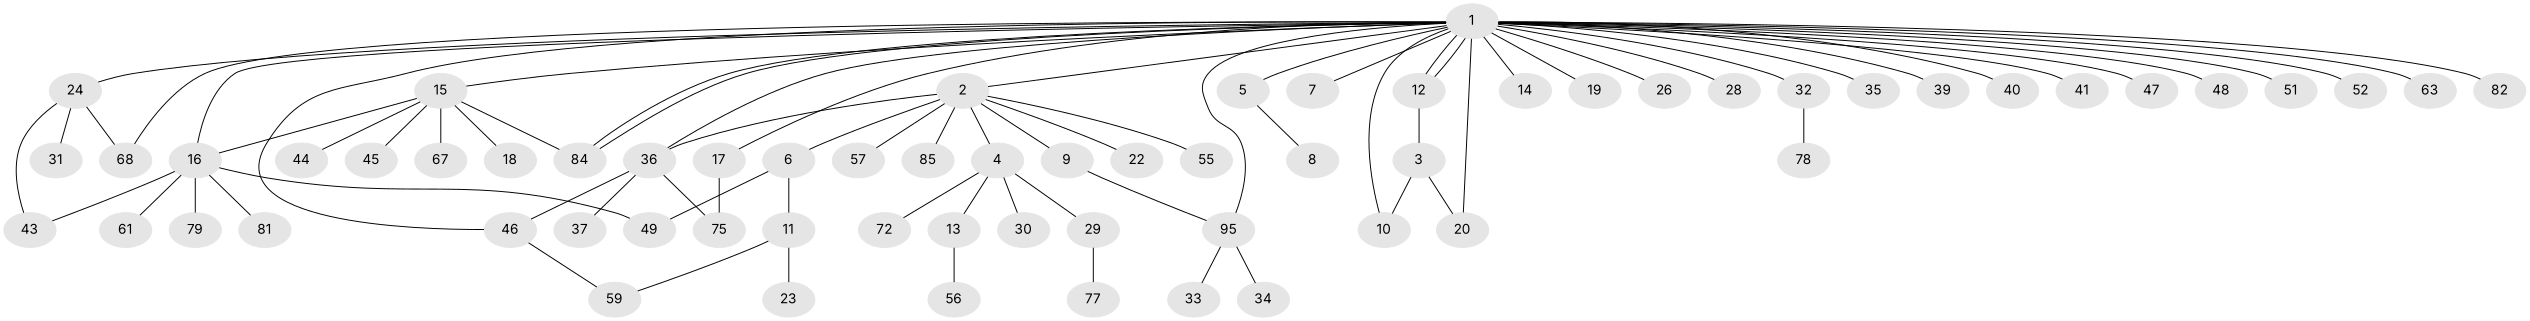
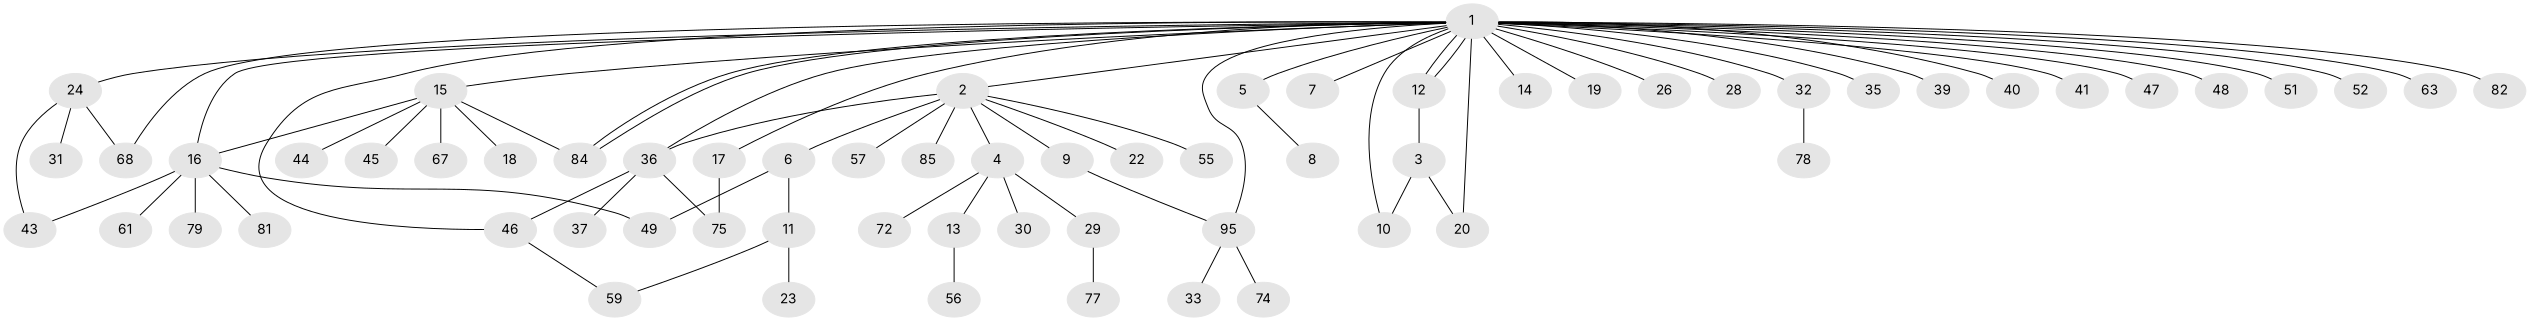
  graph {
    fontname=Inter
    node [color=gray90 fontname=Inter style=filled]
    edge [fontname=Inter]
    1 [super="+34"]
    2 [super="+27"]
    5
    7 [super="+66"]
    10 [super="+21"]
    12
    14
    15 [super="+83"]
    16 [super="+53"]
    17
    19
    20
    24 [super="+73"]
    n14 [label=95 super="+38"]
    26 [super="+80"]
    28 [super="+70"]
    32
    35
    36 [super="+50"]
    39
    40
    41
    46 [super="+62"]
    47
    48
    51 [super="+58"]
    52
    63
    68 [super="+69"]
    82
    84
    4 [super="+65"]
    6 [super="+42"]
    9
    22
    55
    57
    85
    3
    8 [super="+64"]
    18
    44
    45
    67
    49
    43 [super="+60"]
    61
    79
    81
    75
    31
    33
-   74 [label=34]
+   74
    78
    37
    59
    13 [super="+54"]
    29
    30
    72
    11 [super="+71"]
    56 [super="+76"]
    77
    23
    1 -- 2
    1 -- 5
    1 -- 7
    1 -- 10
    1 -- 12
    1 -- 12
    1 -- 14
    1 -- 15
    1 -- 16
    1 -- 17
    1 -- 19
    1 -- 20
    1 -- 24
    1 -- n14
    1 -- 26
    1 -- 28 [weight=2]
    1 -- 32
    1 -- 35
    1 -- 36
    1 -- 39
    1 -- 40
    1 -- 41
    1 -- 46
    1 -- 47
    1 -- 48
    1 -- 51
    1 -- 52
    1 -- 63
    1 -- 68
    1 -- 82
    1 -- 84
    1 -- 84
    2 -- 36
    2 -- 4
    2 -- 6 [weight=2]
    2 -- 9
    2 -- 22
    2 -- 55
    2 -- 57
    2 -- 85
    5 -- 8
    12 -- 3
    15 -- 16
    15 -- 84
    15 -- 18
    15 -- 44
    15 -- 45
    15 -- 67
    16 -- 49
    16 -- 43
    16 -- 61
    16 -- 79
    16 -- 81
    17 -- 75
    24 -- 68
    24 -- 43
    24 -- 31
    n14 -- 33
    n14 -- 74
    32 -- 78
    36 -- 46
    36 -- 75
    36 -- 37
    46 -- 59
    4 -- 13
    4 -- 29
    4 -- 30
    4 -- 72
    6 -- 49
    6 -- 11
    9 -- n14
    3 -- 10
    3 -- 20
    13 -- 56
    29 -- 77
    11 -- 59
    11 -- 23
  }
